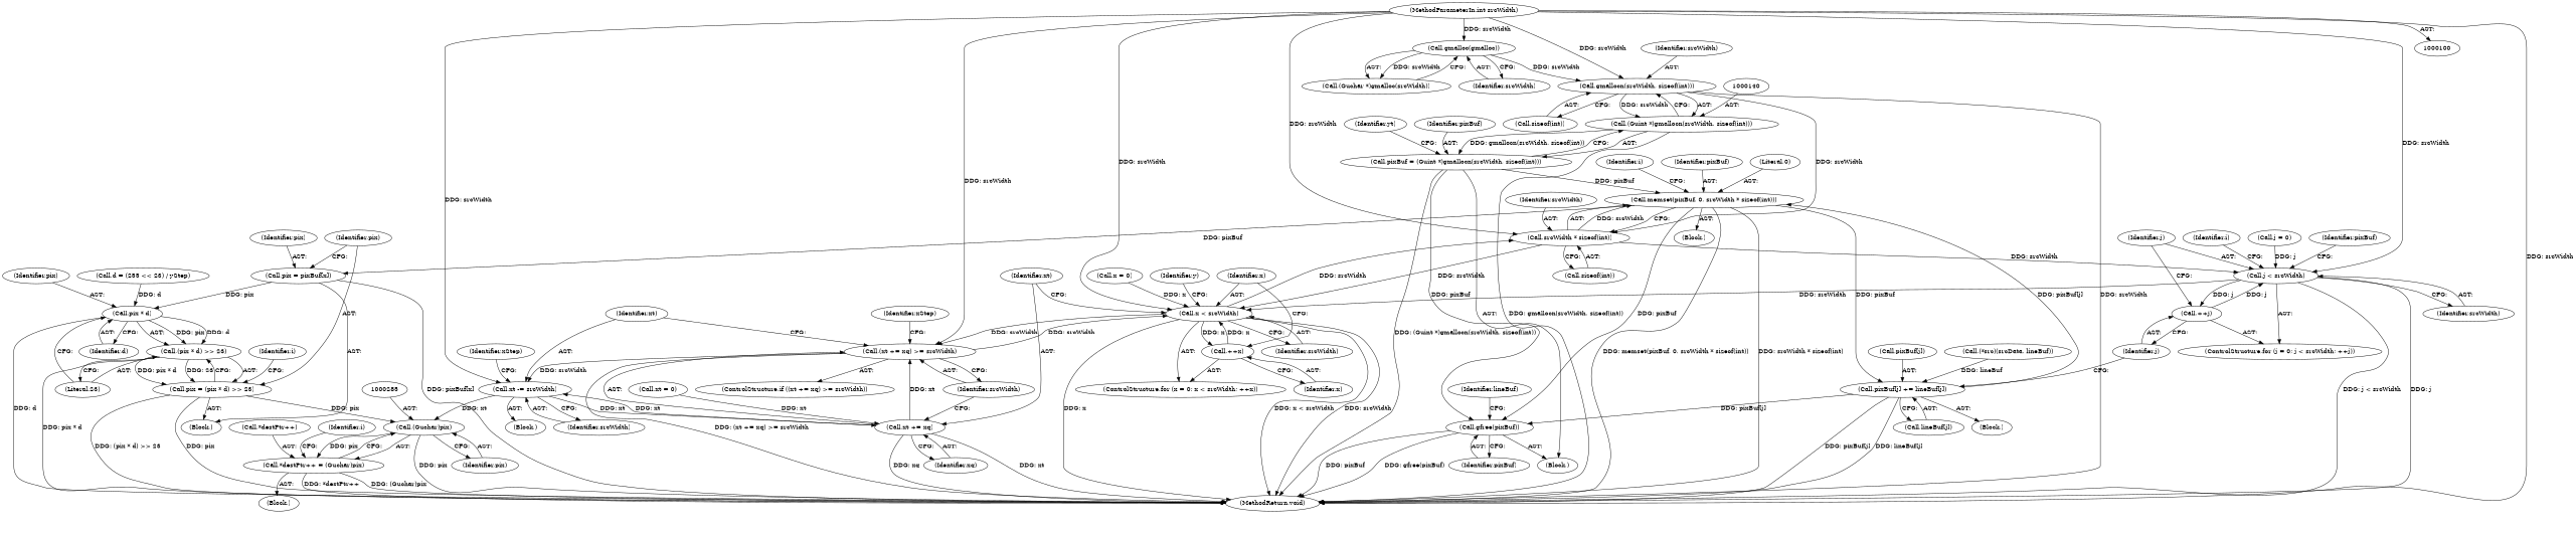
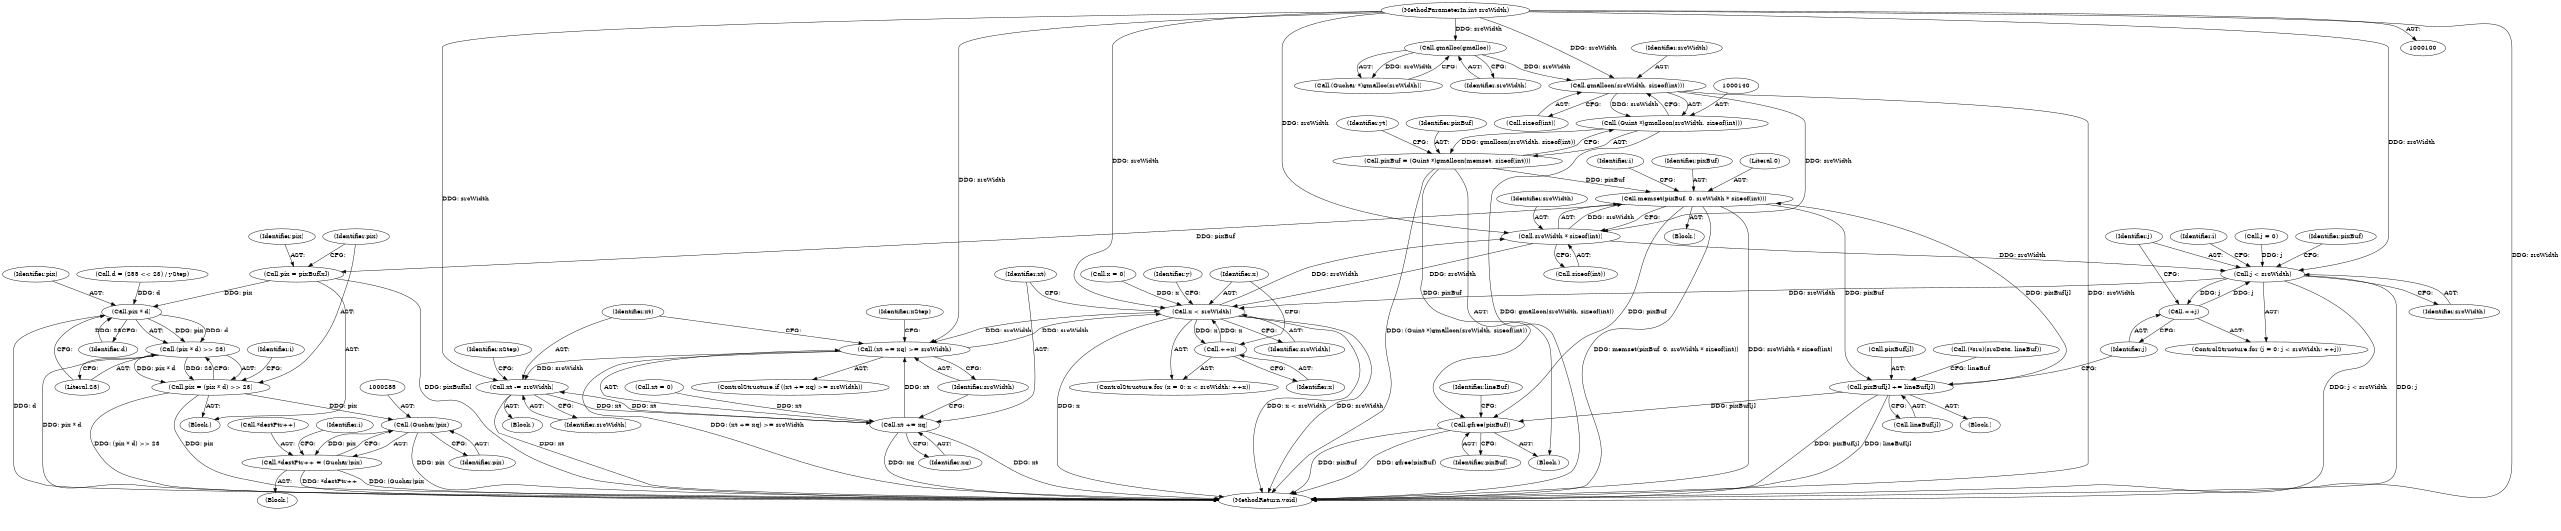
  digraph {
    n1 [label="(Call,gmallocn(srcWidth, sizeof(int)))"]
    n2 [label="(Call,(Guint *)gmallocn(srcWidth, sizeof(int)))"]
    n3 [label="(Call,srcWidth * sizeof(int))"]
    n4 [label="(Call,sizeof(int))"]
    n5 [label="(MethodReturn,void)"]
-   n6 [label="(Call,pixBuf = (Guint *)gmallocn(srcWidth, sizeof(int)))"]
+   n6 [label="(Call,pixBuf = (Guint *)gmallocn(memset, sizeof(int)))"]
    n7 [label="(Call,j < srcWidth)"]
    n8 [label="(Call,x < srcWidth)"]
    n9 [label="(Call,memset(pixBuf, 0, srcWidth * sizeof(int)))"]
    n10 [label="(Call,sizeof(int))"]
    n11 [label="(Call,gmalloc(gmalloc))"]
    n12 [label="(Call,(Guchar *)gmalloc(srcWidth))"]
    n13 [label="(Identifier,srcWidth)"]
    n14 [label="(MethodParameterIn,int srcWidth)"]
    n15 [label="(Call,(xt += xq) >= srcWidth)"]
    n16 [label="(Call,xt -= srcWidth)"]
    1000100
    n18 [label="(Call,++j)"]
    n19 [label="(ControlStructure,for (j = 0; j < srcWidth; ++j))"]
    n20 [label="(Identifier,srcWidth)"]
    n21 [label="(Call,++x)"]
    n22 [label="(ControlStructure,for (x = 0; x < srcWidth; ++x))"]
    n23 [label="(Identifier,srcWidth)"]
    n24 [label="(Identifier,srcWidth)"]
    n25 [label="(ControlStructure,if ((xt += xq) >= srcWidth))"]
    n26 [label="(Call,xt += xq)"]
    n27 [label="(Block,)"]
    n28 [label="(Identifier,srcWidth)"]
    n29 [label="(Call,gfree(pixBuf))"]
    n30 [label="(Block,)"]
    n31 [label="(Call,pixBuf[j] += lineBuf[j])"]
    n32 [label="(Call,pix = pixBuf[x])"]
    n33 [label="(Block,)"]
    n34 [label="(Identifier,pixBuf)"]
    n35 [label="(Call,lineBuf[j])"]
    n36 [label="(Block,)"]
    n37 [label="(Call,pix * d)"]
    n38 [label="(Block,)"]
    n39 [label="(Call,(pix * d) >> 23)"]
    n40 [label="(Identifier,d)"]
    n41 [label="(Call,pix = (pix * d) >> 23)"]
    n42 [label="(Literal,23)"]
    n43 [label="(Call,(Guchar)pix)"]
    n44 [label="(Call,*destPtr++ = (Guchar)pix)"]
    n45 [label="(Identifier,pix)"]
    n46 [label="(Block,)"]
    n47 [label="(Identifier,j)"]
    n48 [label="(Identifier,x)"]
    n49 [label="(Identifier,xq)"]
    n50 [label="(Identifier,srcWidth)"]
    n51 [label="(Identifier,pixBuf)"]
    n52 [label="(Identifier,i)"]
    n53 [label="(Identifier,xt)"]
    n54 [label="(Identifier,srcWidth)"]
    n55 [label="(Identifier,pixBuf)"]
    n56 [label="(Call,x = 0)"]
    n57 [label="(Identifier,i)"]
    n58 [label="(Identifier,xStep)"]
    n59 [label="(Identifier,i)"]
    n60 [label="(Identifier,xStep)"]
    n61 [label="(Call,xt = 0)"]
    n62 [label="(Identifier,j)"]
    n63 [label="(Identifier,x)"]
    n64 [label="(Call,j = 0)"]
    n65 [label="(Identifier,pix)"]
    n66 [label="(Identifier,xt)"]
    n67 [label="(Identifier,pixBuf)"]
    n68 [label="(Identifier,y)"]
    n69 [label="(Identifier,pix)"]
    n70 [label="(Call,*destPtr++)"]
    n71 [label="(Identifier,i)"]
    n72 [label="(Identifier,lineBuf)"]
    n73 [label="(Identifier,pix)"]
    n74 [label="(Call,pixBuf[j])"]
    n75 [label="(Call,d = (255 << 23) / yStep)"]
    n76 [label="(Identifier,yt)"]
    n77 [label="(Call,(*src)(srcData, lineBuf))"]
    n78 [label="(Literal,0)"]
    1000140
    1000285
    n1 -> n2 [label="AST: "]
    n1 -> n2 [label="DDG: srcWidth"]
    n1 -> n3 [label="DDG: srcWidth"]
    n1 -> n4 [label="CFG: "]
    n1 -> n5 [label="DDG: srcWidth"]
    n2 -> n1 [label="CFG: "]
    n2 -> n5 [label="DDG: gmallocn(srcWidth, sizeof(int))"]
    n2 -> n6 [label="AST: "]
    n2 -> n6 [label="DDG: gmallocn(srcWidth, sizeof(int))"]
    n3 -> n7 [label="DDG: srcWidth"]
    n3 -> n8 [label="DDG: srcWidth"]
    n3 -> n9 [label="AST: "]
    n3 -> n9 [label="DDG: srcWidth"]
    n3 -> n10 [label="CFG: "]
    n4 -> n1 [label="AST: "]
    n6 -> n2 [label="CFG: "]
    n6 -> n5 [label="DDG: (Guint *)gmallocn(srcWidth, sizeof(int))"]
    n6 -> n9 [label="DDG: pixBuf"]
    n6 -> n29 [label="DDG: pixBuf"]
    n6 -> n30 [label="AST: "]
    n7 -> n5 [label="DDG: j"]
    n7 -> n5 [label="DDG: j < srcWidth"]
    n7 -> n8 [label="DDG: srcWidth"]
    n7 -> n18 [label="DDG: j"]
    n7 -> n19 [label="AST: "]
    n7 -> n20 [label="CFG: "]
    n8 -> n3 [label="DDG: srcWidth"]
    n8 -> n5 [label="DDG: x"]
    n8 -> n5 [label="DDG: x < srcWidth"]
    n8 -> n5 [label="DDG: srcWidth"]
    n8 -> n15 [label="DDG: srcWidth"]
    n8 -> n21 [label="DDG: x"]
    n8 -> n22 [label="AST: "]
    n8 -> n23 [label="CFG: "]
    n9 -> n3 [label="CFG: "]
    n9 -> n5 [label="DDG: memset(pixBuf, 0, srcWidth * sizeof(int))"]
    n9 -> n5 [label="DDG: srcWidth * sizeof(int)"]
    n9 -> n29 [label="DDG: pixBuf"]
    n9 -> n31 [label="DDG: pixBuf"]
    n9 -> n32 [label="DDG: pixBuf"]
    n9 -> n33 [label="AST: "]
    n10 -> n3 [label="AST: "]
    n11 -> n1 [label="DDG: srcWidth"]
    n11 -> n12 [label="AST: "]
    n11 -> n12 [label="DDG: srcWidth"]
    n11 -> n13 [label="CFG: "]
    n12 -> n11 [label="CFG: "]
    n13 -> n11 [label="AST: "]
    n14 -> n1 [label="DDG: srcWidth"]
    n14 -> n3 [label="DDG: srcWidth"]
    n14 -> n5 [label="DDG: srcWidth"]
    n14 -> n7 [label="DDG: srcWidth"]
    n14 -> n8 [label="DDG: srcWidth"]
    n14 -> n11 [label="DDG: srcWidth"]
    n14 -> n15 [label="DDG: srcWidth"]
    n14 -> n16 [label="DDG: srcWidth"]
    n14 -> 1000100 [label="AST: "]
    n15 -> n5 [label="DDG: (xt += xq) >= srcWidth"]
    n15 -> n8 [label="DDG: srcWidth"]
    n15 -> n16 [label="DDG: srcWidth"]
    n15 -> n24 [label="CFG: "]
    n15 -> n25 [label="AST: "]
-   n16 -> n43 [label="DDG: xt"]
+   n16 -> n5 [label="DDG: xt"]
    n16 -> n26 [label="DDG: xt"]
    n16 -> n27 [label="AST: "]
    n16 -> n28 [label="CFG: "]
    n18 -> n7 [label="DDG: j"]
    n18 -> n19 [label="AST: "]
    n18 -> n47 [label="CFG: "]
    n20 -> n7 [label="AST: "]
    n21 -> n8 [label="DDG: x"]
    n21 -> n22 [label="AST: "]
    n21 -> n48 [label="CFG: "]
    n23 -> n8 [label="AST: "]
    n24 -> n15 [label="AST: "]
    n24 -> n26 [label="CFG: "]
    n26 -> n5 [label="DDG: xq"]
    n26 -> n5 [label="DDG: xt"]
    n26 -> n15 [label="AST: "]
    n26 -> n15 [label="DDG: xt"]
    n26 -> n16 [label="DDG: xt"]
    n26 -> n49 [label="CFG: "]
    n28 -> n16 [label="AST: "]
    n29 -> n5 [label="DDG: gfree(pixBuf)"]
    n29 -> n5 [label="DDG: pixBuf"]
    n29 -> n30 [label="AST: "]
    n29 -> n34 [label="CFG: "]
    n31 -> n5 [label="DDG: pixBuf[j]"]
    n31 -> n5 [label="DDG: lineBuf[j]"]
    n31 -> n9 [label="DDG: pixBuf[j]"]
    n31 -> n29 [label="DDG: pixBuf[j]"]
    n31 -> n35 [label="CFG: "]
    n31 -> n36 [label="AST: "]
    n32 -> n5 [label="DDG: pixBuf[x]"]
    n32 -> n37 [label="DDG: pix"]
    n32 -> n38 [label="AST: "]
    n34 -> n29 [label="AST: "]
    n35 -> n31 [label="AST: "]
    n37 -> n5 [label="DDG: d"]
    n37 -> n39 [label="AST: "]
    n37 -> n39 [label="DDG: pix"]
    n37 -> n39 [label="DDG: d"]
    n37 -> n40 [label="CFG: "]
    n39 -> n5 [label="DDG: pix * d"]
    n39 -> n41 [label="AST: "]
    n39 -> n41 [label="DDG: pix * d"]
    n39 -> n41 [label="DDG: 23"]
    n39 -> n42 [label="CFG: "]
-   n40 -> n37 [label="AST: "]
+   n40 -> n37 [label="DDG: 23"]
    n41 -> n5 [label="DDG: (pix * d) >> 23"]
    n41 -> n5 [label="DDG: pix"]
    n41 -> n38 [label="AST: "]
    n41 -> n39 [label="CFG: "]
    n41 -> n43 [label="DDG: pix"]
    n42 -> n37 [label="CFG: "]
    n42 -> n39 [label="AST: "]
    n43 -> n5 [label="DDG: pix"]
    n43 -> n44 [label="AST: "]
    n43 -> n44 [label="DDG: pix"]
    n43 -> n45 [label="CFG: "]
    n44 -> n5 [label="DDG: (Guchar)pix"]
    n44 -> n5 [label="DDG: *destPtr++"]
    n44 -> n43 [label="CFG: "]
    n44 -> n46 [label="AST: "]
    n45 -> n43 [label="AST: "]
    n47 -> n18 [label="AST: "]
    n47 -> n31 [label="CFG: "]
    n48 -> n21 [label="AST: "]
    n49 -> n26 [label="AST: "]
    n50 -> n1 [label="AST: "]
    n51 -> n6 [label="AST: "]
    n52 -> n9 [label="CFG: "]
    n53 -> n15 [label="CFG: "]
    n53 -> n16 [label="AST: "]
    n54 -> n3 [label="AST: "]
    n55 -> n9 [label="AST: "]
    n56 -> n8 [label="DDG: x"]
    n57 -> n44 [label="CFG: "]
    n58 -> n15 [label="CFG: "]
    n59 -> n7 [label="CFG: "]
    n60 -> n16 [label="CFG: "]
    n61 -> n26 [label="DDG: xt"]
    n62 -> n7 [label="AST: "]
    n62 -> n18 [label="CFG: "]
    n63 -> n8 [label="AST: "]
    n63 -> n21 [label="CFG: "]
    n64 -> n7 [label="DDG: j"]
    n65 -> n32 [label="AST: "]
    n66 -> n8 [label="CFG: "]
    n66 -> n26 [label="AST: "]
    n67 -> n7 [label="CFG: "]
    n68 -> n8 [label="CFG: "]
    n69 -> n37 [label="AST: "]
    n70 -> n44 [label="AST: "]
    n71 -> n41 [label="CFG: "]
    n72 -> n29 [label="CFG: "]
    n73 -> n32 [label="CFG: "]
    n73 -> n41 [label="AST: "]
    n74 -> n31 [label="AST: "]
    n75 -> n37 [label="DDG: d"]
    n76 -> n6 [label="CFG: "]
-   n77 -> n31 [label="DDG: lineBuf"]
+   n77 -> n31 [label="CFG: lineBuf"]
    n78 -> n9 [label="AST: "]
    1000140 -> n2 [label="AST: "]
    1000285 -> n43 [label="AST: "]
  }
